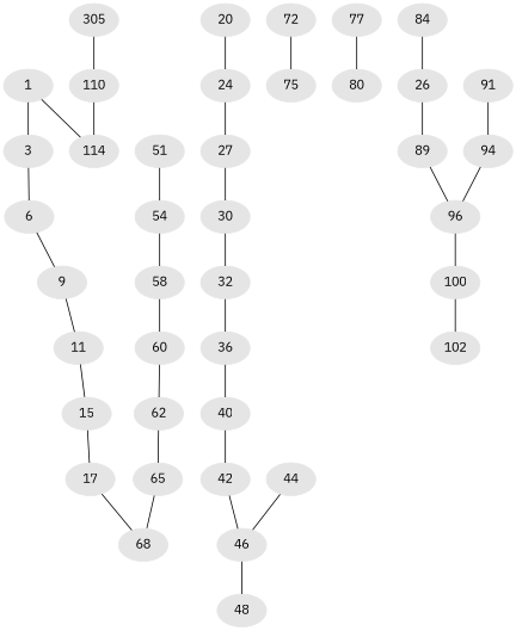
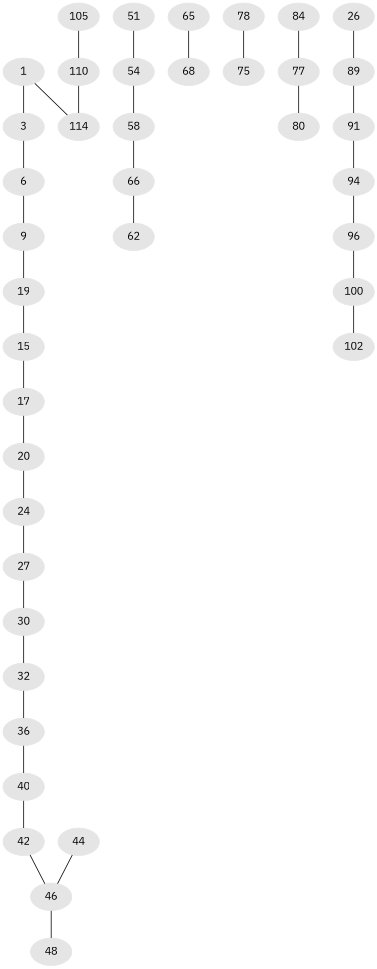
  graph {
    fontname="IBM Plex Sans"
    node [color=gray90 fontname="IBM Plex Sans" style=filled]
    edge [fontname="IBM Plex Sans"]
    1 [super="+2"]
    3 [super="+4"]
    114 [super="+115"]
    6 [super="+7"]
    9 [super="+10"]
-   11 [super="+12"]
+   11 [super="+12" label=19]
    15 [super="+16"]
    17 [super="+18"]
    20 [super="+21"]
    24 [super="+25"]
    27 [super="+28"]
    30 [super="+31"]
    32 [super="+33"]
    36 [super="+37"]
    40 [super="+41"]
    42 [super="+43"]
    46 [super="+47"]
    44 [super="+45"]
    48 [super="+49"]
    51 [super="+52"]
    54 [super="+55"]
    58 [super="+59"]
-   60 [super="+61"]
+   60 [super="+61" label=66]
    62 [super="+63"]
    65 [super="+66"]
    68 [super="+69"]
-   72 [super="+73"]
+   72 [super="+73" label=78]
    75 [super="+76"]
    77 [super="+78"]
    80 [super="+81"]
    84 [super="+85"]
    n32 [label=26 super="+87"]
    89 [super="+90"]
    91 [super="+92"]
    94 [super="+95"]
    96 [super="+97"]
    100 [super="+101"]
    102 [super="+103"]
-   105 [super="+106" label=305]
+   105 [super="+106"]
    110 [super="+111"]
    1 -- 3
    1 -- 114
    3 -- 6
    6 -- 9
    9 -- 11
    11 -- 15
    15 -- 17
-   17 -- 68
+   17 -- 20
    20 -- 24
    24 -- 27
    27 -- 30
    30 -- 32
    32 -- 36
    36 -- 40
    40 -- 42
    42 -- 46
    46 -- 48
    44 -- 46
    51 -- 54
    54 -- 58
    58 -- 60
    60 -- 62
-   62 -- 65
    65 -- 68
    72 -- 75
    77 -- 80
-   84 -- n32
+   84 -- 77
    n32 -- 89
-   89 -- 96
+   89 -- 91
    91 -- 94
    94 -- 96
    96 -- 100
    100 -- 102
    105 -- 110
    110 -- 114
  }
